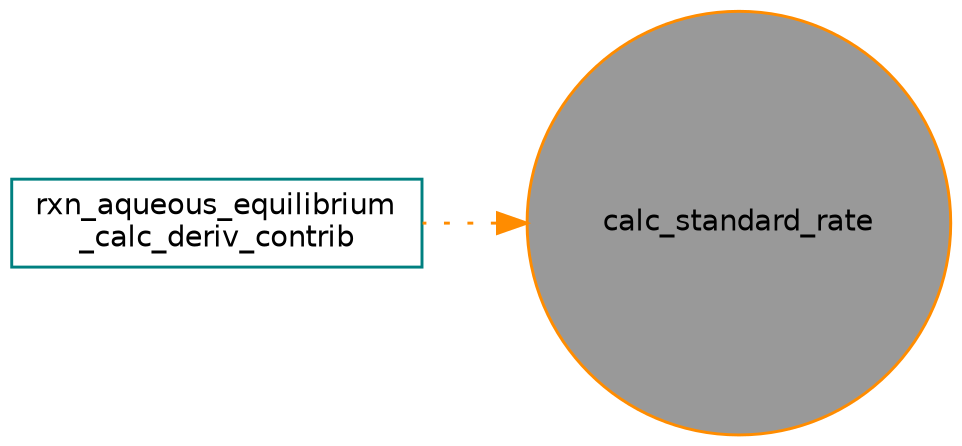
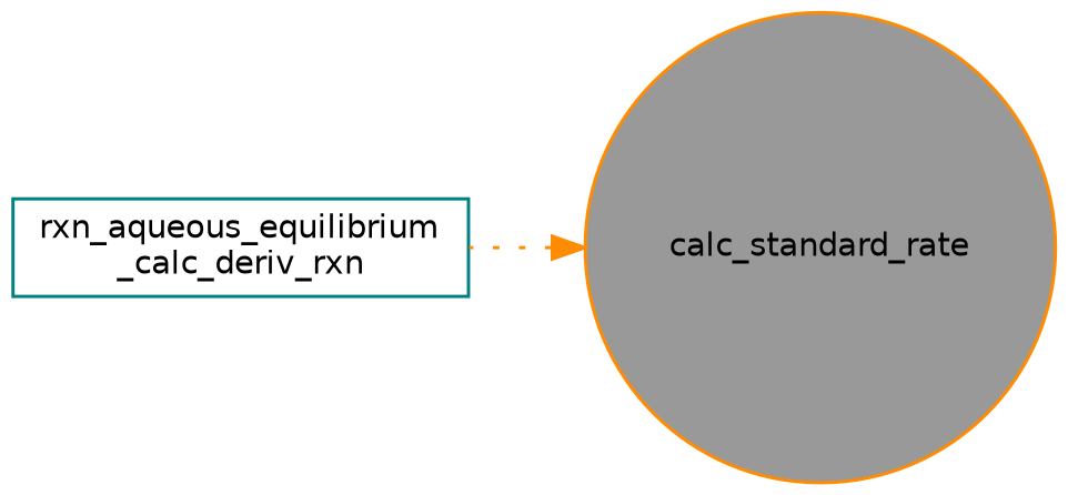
  digraph {
    rankdir=RL
    node [fontname=Helvetica fontsize=10 style=filled]
    n1 [color=darkorange fillcolor=grey60 fontcolor=black height=0.2 label=calc_standard_rate shape=circle width=0.4]
-   n2 [color=teal fillcolor=white height=0.2 label="rxn_aqueous_equilibrium\l_calc_deriv_contrib" shape=box width=0.4]
+   n2 [color=teal fillcolor=white height=0.2 label="rxn_aqueous_equilibrium\l_calc_deriv_rxn" shape=box width=0.4]
    n1 -> n2 [color=darkorange dir=back fontname=Helvetica fontsize=10 labelfontname=Helvetica labelfontsize=10 style=dotted]
  }
